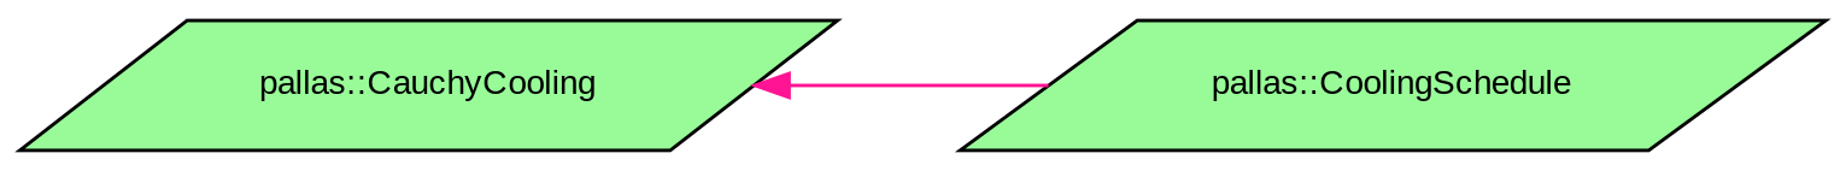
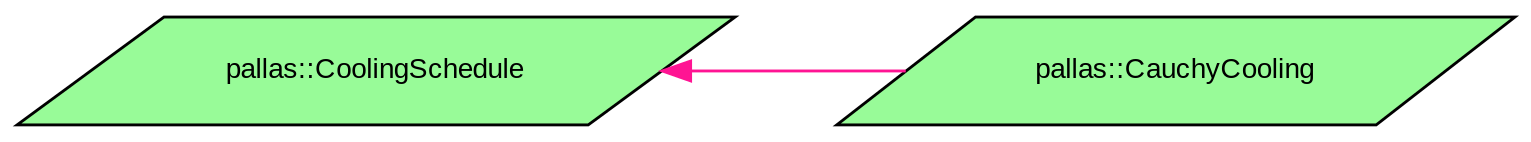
  digraph {
    rankdir=LR
    fontname="Liberation Sans"
    node [color=black fillcolor=palegreen fontname="Liberation Sans" fontsize=10 shape=parallelogram style=filled]
    n1 [fontcolor=black height=0.2 label="pallas::CauchyCooling" width=0.4]
    n2 [height=0.2 label="pallas::CoolingSchedule" width=0.4]
-   n1 -> n2 [color=deeppink dir=back fontname="Liberation Sans" fontsize=10 labelfontname=Helvetica labelfontsize=10 style=solid]
+   n2 -> n1 [color=deeppink dir=back fontname="Liberation Sans" fontsize=10 labelfontname=Helvetica labelfontsize=10 style=solid]
  }
